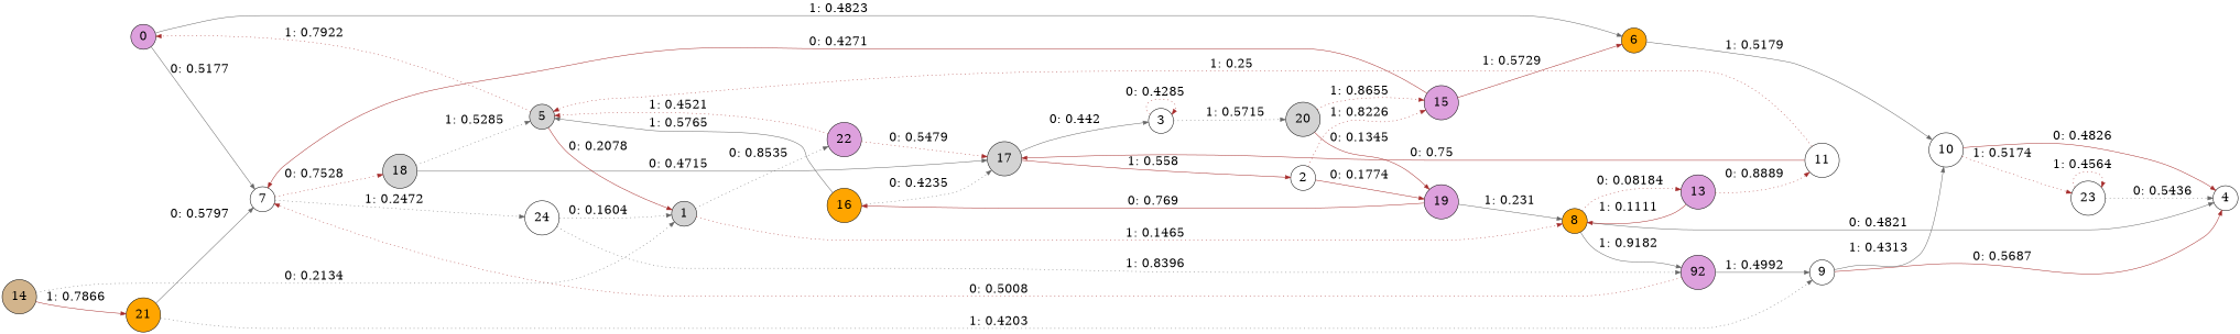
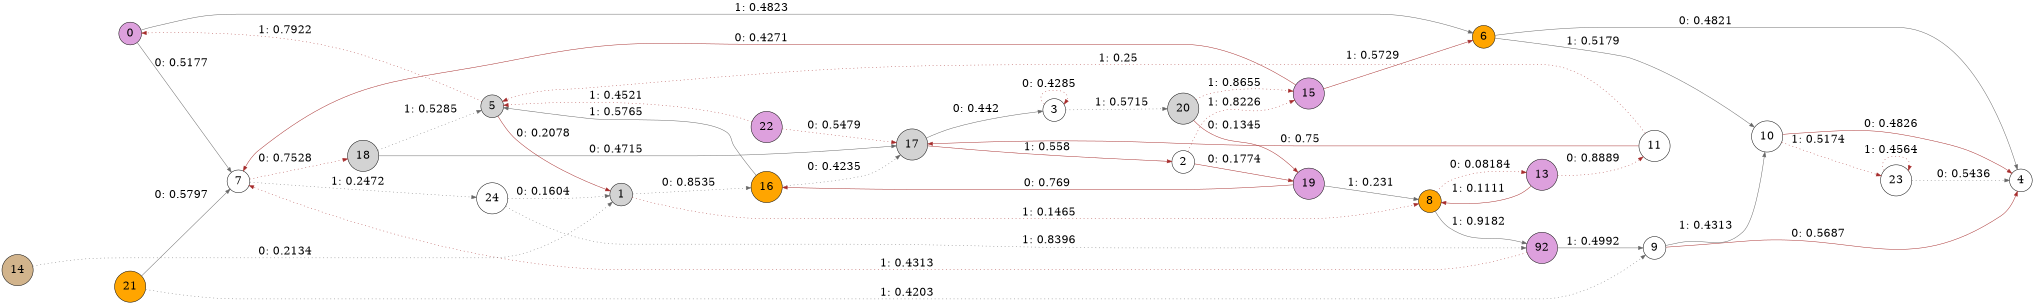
  digraph {
    rankdir=LR
    node [fillcolor=white fontsize=24 shape=circle style=filled]
    edge [color=brown fontsize=24 style=solid]
    0 [fillcolor=plum]
    7
    6 [fillcolor=orange]
    18 [fillcolor=lightgrey]
    24
    4
    10
    5 [fillcolor=lightgrey]
    17 [fillcolor=lightgrey]
    1 [fillcolor=lightgrey]
    n11 [fillcolor=plum label=92]
    23
    16 [fillcolor=orange]
    8 [fillcolor=orange]
    13 [fillcolor=plum]
    2
    3
    11
    9
    19 [fillcolor=plum]
    15 [fillcolor=plum]
    20 [fillcolor=lightgrey]
    22 [fillcolor=plum]
    14 [fillcolor=tan]
    21 [fillcolor=orange]
    0 -> 7 [color=gray40 label="0: 0.5177   "]
    0 -> 6 [color=gray40 label="1: 0.4823   "]
    7 -> 18 [label="0: 0.7528   " style=dotted]
    7 -> 24 [color=gray40 label="1: 0.2472   " style=dotted]
-   8 -> 4 [color=gray40 label="0: 0.4821   "]
+   6 -> 4 [color=gray40 label="0: 0.4821   "]
    6 -> 10 [color=gray40 label="1: 0.5179   "]
    18 -> 5 [color=gray40 label="1: 0.5285   " style=dotted]
    18 -> 17 [color=gray40 label="0: 0.4715   "]
    24 -> 1 [color=gray40 label="0: 0.1604   " style=dotted]
    24 -> n11 [color=gray40 label="1: 0.8396   " style=dotted]
    10 -> 4 [label="0: 0.4826   "]
    10 -> 23 [label="1: 0.5174   " style=dotted]
    5 -> 0 [label="1: 0.7922   " style=dotted]
    5 -> 1 [label="0: 0.2078   "]
    17 -> 2 [label="1: 0.558    "]
    17 -> 3 [color=gray40 label="0: 0.442    "]
-   1 -> 22 [color=gray40 label="0: 0.8535   " style=dotted]
+   1 -> 16 [color=gray40 label="0: 0.8535   " style=dotted]
    1 -> 8 [label="1: 0.1465   " style=dotted]
-   n11 -> 7 [label="0: 0.5008   " style=dotted]
+   n11 -> 7 [label="1: 0.4313   " style=dotted]
    n11 -> 9 [color=gray40 label="1: 0.4992   "]
    23 -> 4 [color=gray40 label="0: 0.5436   " style=dotted]
    23 -> 23 [label="1: 0.4564   " style=dotted]
    16 -> 5 [color=gray40 label="1: 0.5765   "]
    16 -> 17 [color=gray40 label="0: 0.4235   " style=dotted]
    8 -> n11 [color=gray40 label="1: 0.9182   "]
    8 -> 13 [label="0: 0.08184  " style=dotted]
    13 -> 8 [label="1: 0.1111   "]
    13 -> 11 [label="0: 0.8889   " style=dotted]
    2 -> 19 [label="0: 0.1774   "]
    2 -> 15 [label="1: 0.8226   " style=dotted]
    3 -> 3 [label="0: 0.4285   " style=dotted]
    3 -> 20 [color=gray40 label="1: 0.5715   " style=dotted]
    11 -> 5 [label="1: 0.25     " style=dotted]
    11 -> 17 [label="0: 0.75     "]
    9 -> 4 [label="0: 0.5687   "]
    9 -> 10 [color=gray40 label="1: 0.4313   "]
    19 -> 16 [label="0: 0.769    "]
    19 -> 8 [color=gray40 label="1: 0.231    "]
    15 -> 7 [label="0: 0.4271   "]
    15 -> 6 [label="1: 0.5729   "]
    20 -> 19 [label="0: 0.1345   "]
    20 -> 15 [label="1: 0.8655   " style=dotted]
    22 -> 5 [label="1: 0.4521   " style=dotted]
    22 -> 17 [label="0: 0.5479   " style=dotted]
    14 -> 1 [color=gray40 label="0: 0.2134   " style=dotted]
-   14 -> 21 [label="1: 0.7866   "]
    21 -> 7 [color=gray40 label="0: 0.5797   "]
    21 -> 9 [color=gray40 label="1: 0.4203   " style=dotted]
  }
